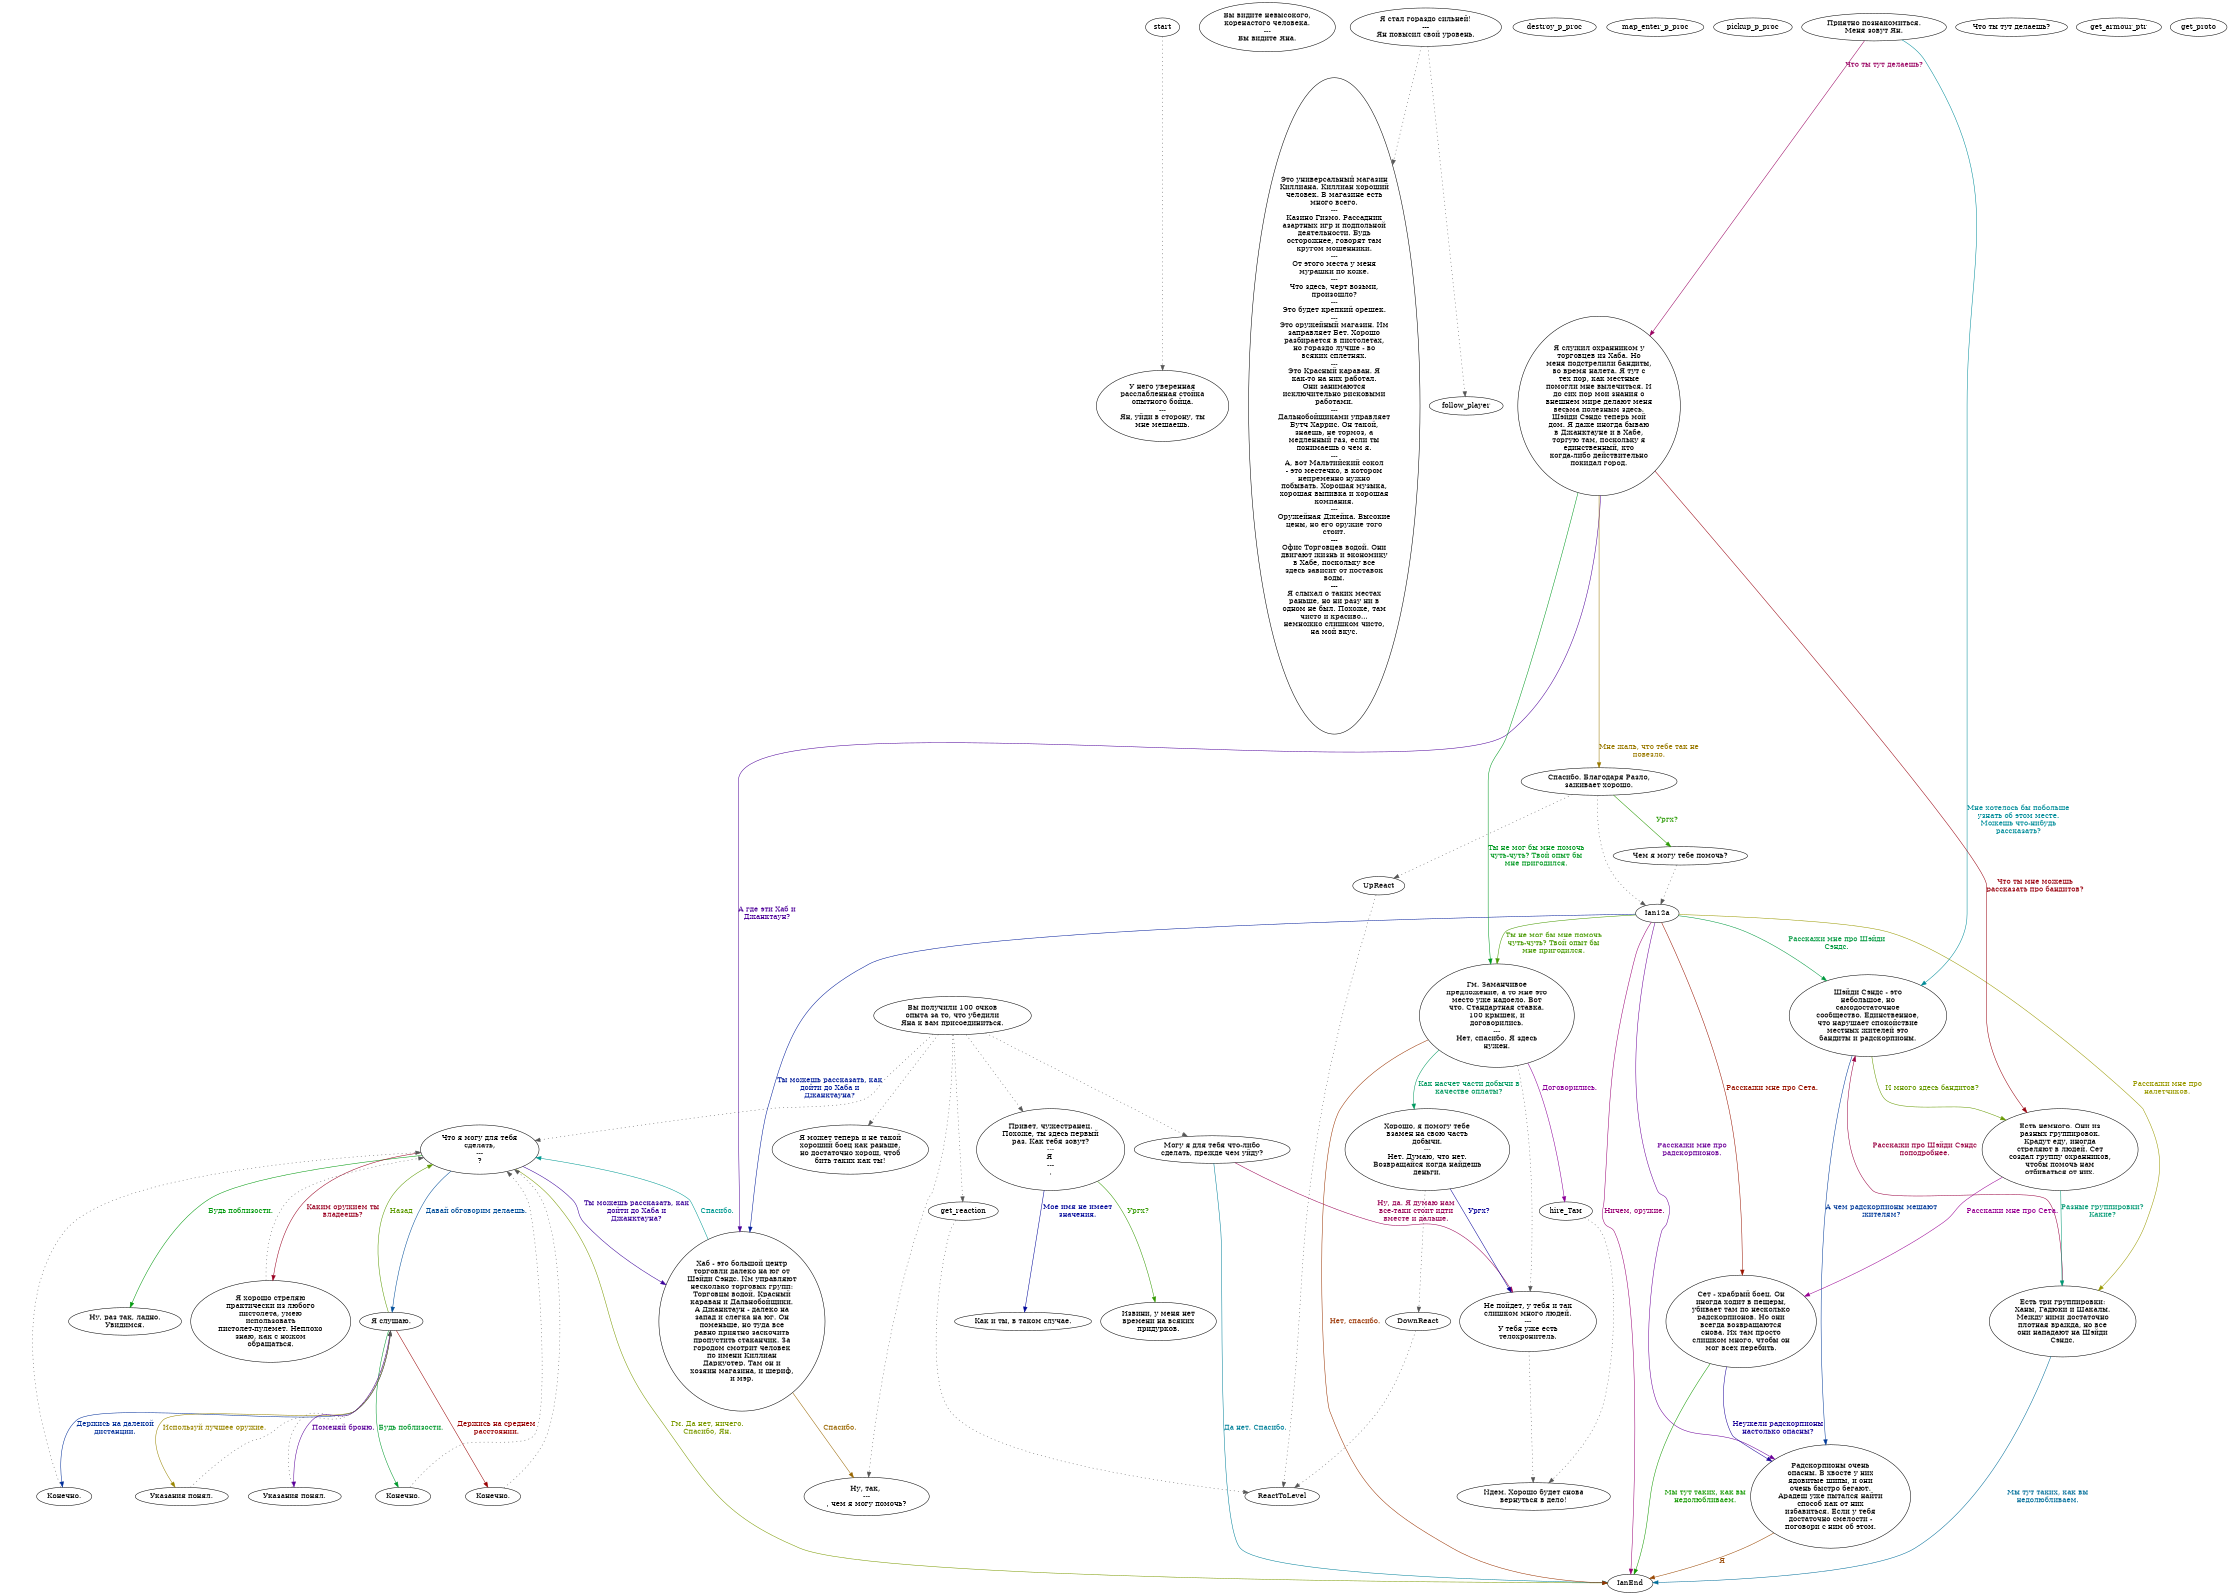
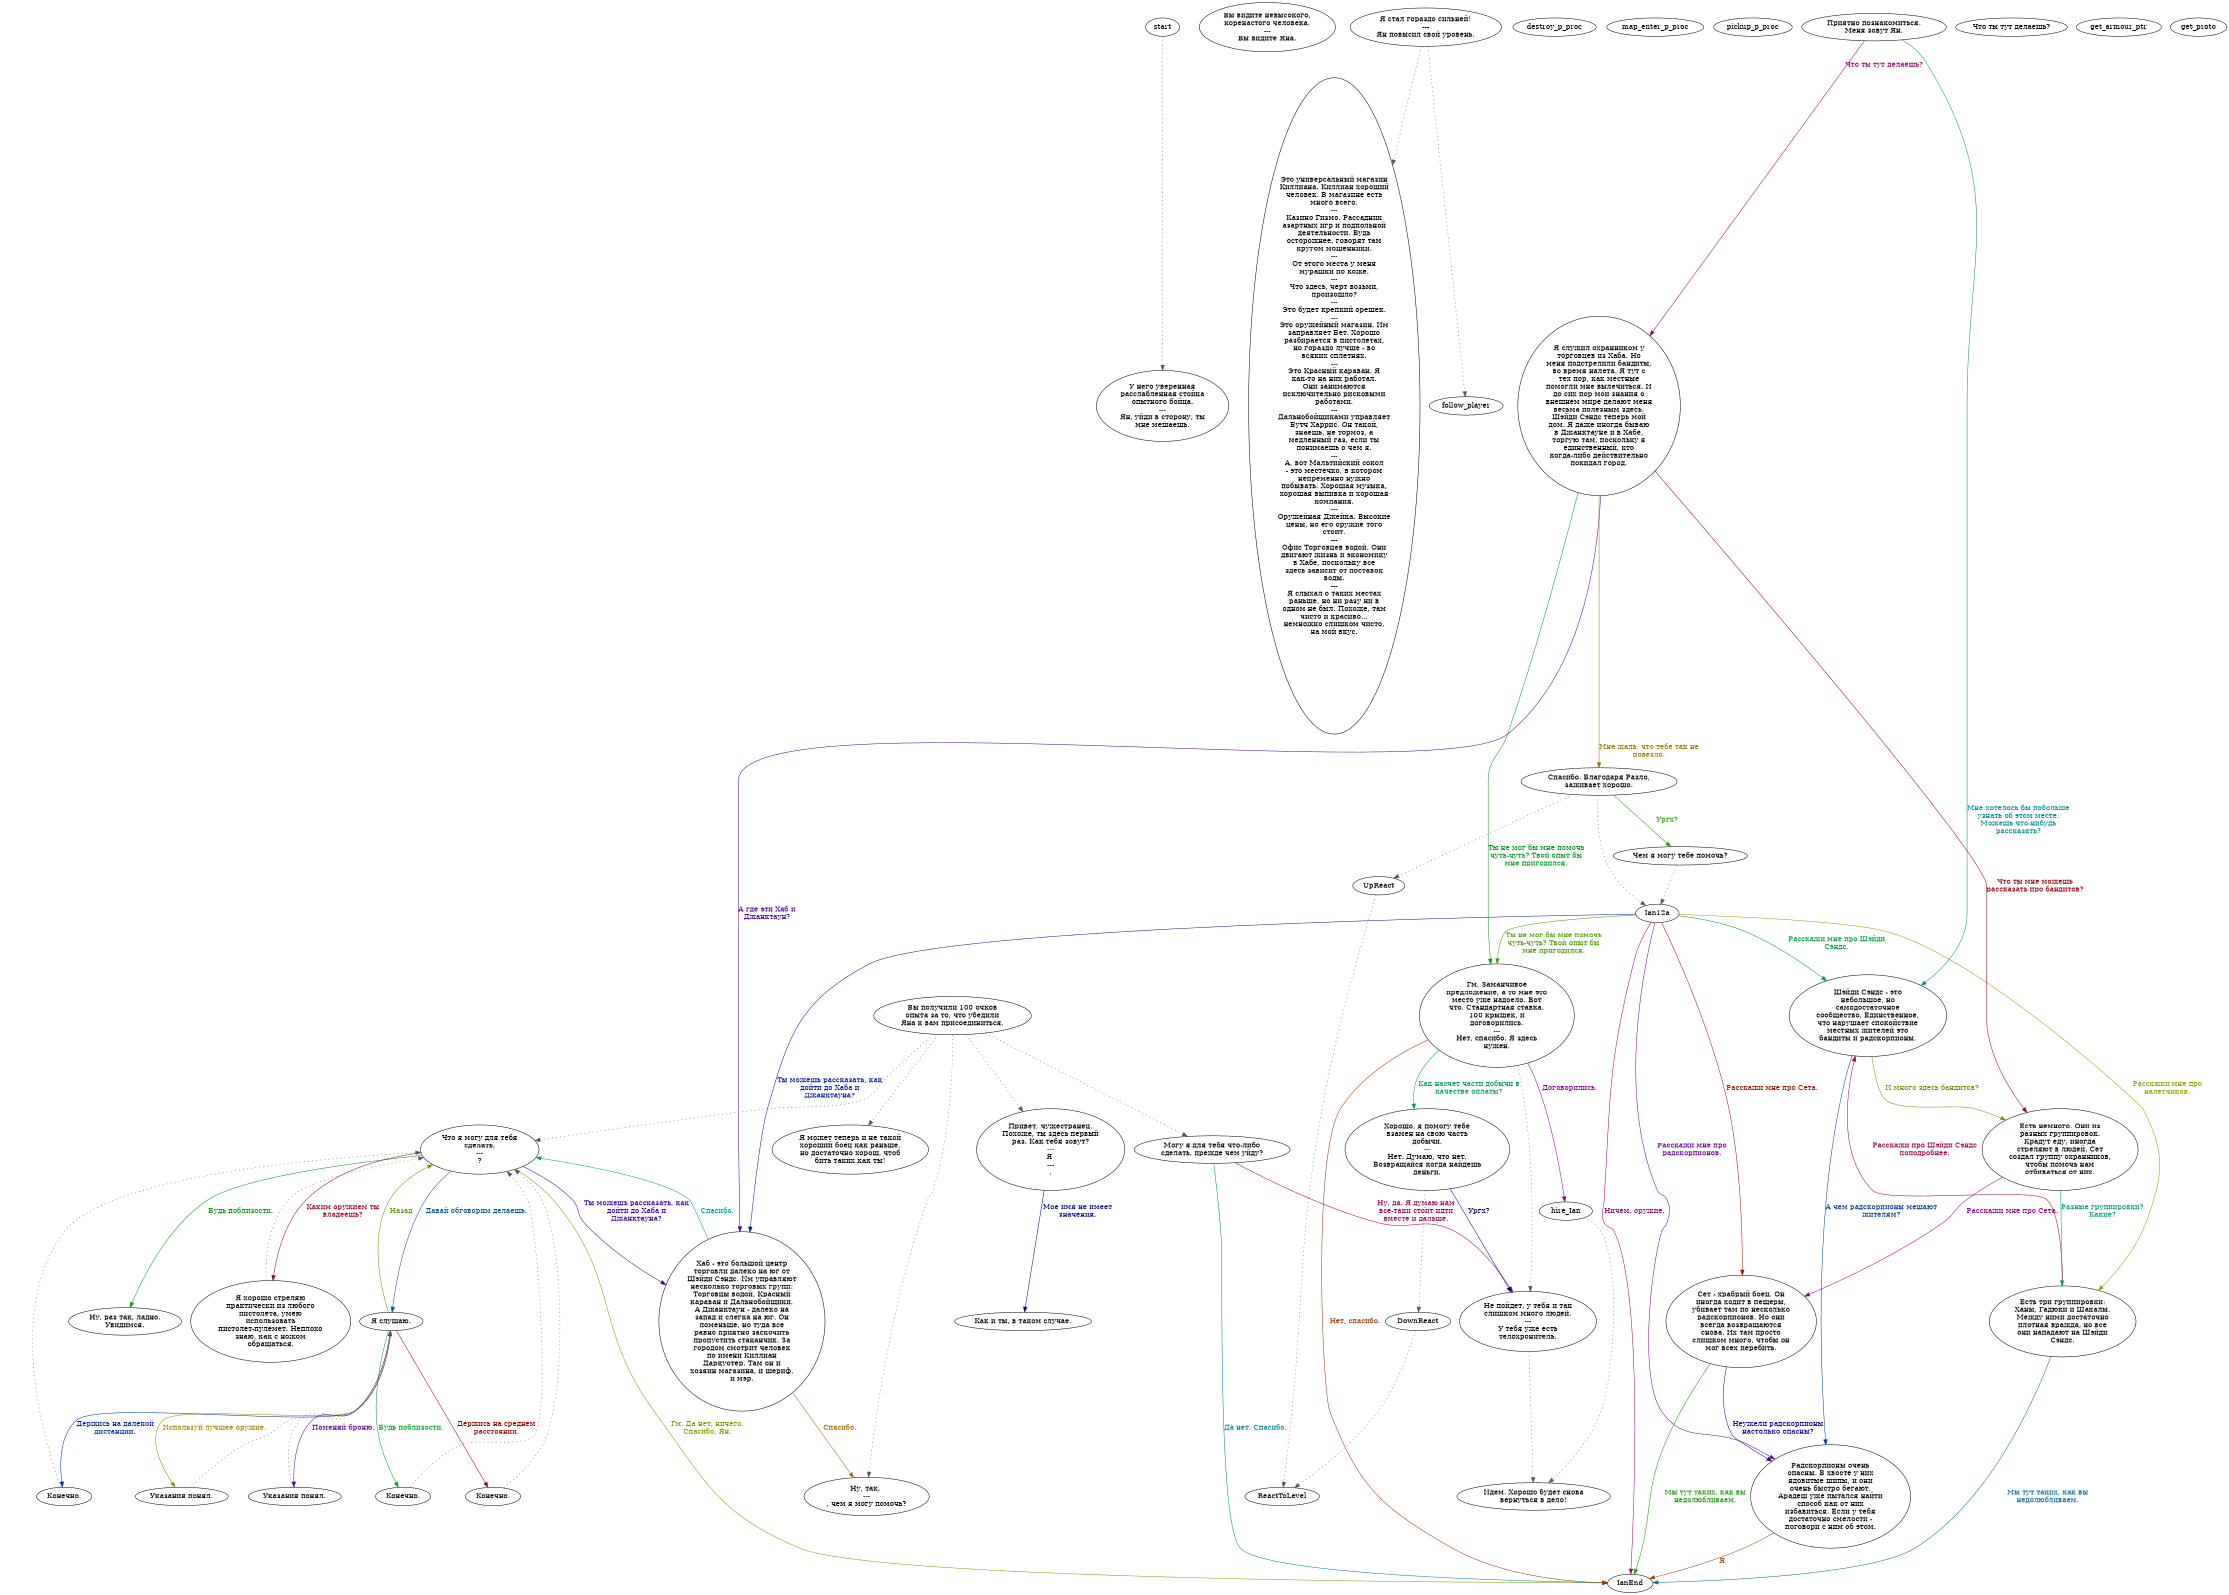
  digraph {
    node [color="#000000" fillcolor="#FFFFFF" style=filled]
    edge [color="#555555"]
    n1 [label="У него уверенная\nрасслабленная стойка\nопытного бойца.\n---\nЯн, уйди в сторону, ты\nмне мешаешь."]
    start
    n3 [label="Вы видите невысокого,\nкоренастого человека.\n---\nВы видите Яна."]
    n4 [label="Я стал гораздо сильней!\n---\nЯн повысил свой уровень."]
    n5 [label="Это универсальный магазин\nКиллиана. Киллиан хороший\nчеловек. В магазине есть\nмного всего.\n---\nКазино Гизмо. Рассадник\nазартных игр и подпольной\nдеятельности. Будь\nосторожнее, говорят там\nкругом мошенники.\n---\nОт этого места у меня\nмурашки по коже.\n---\nЧто здесь, черт возьми,\nпроизошло?\n---\nЭто будет крепкий орешек.\n---\nЭто оружейный магазин. Им\nзаправляет Бет. Хорошо\nразбирается в пистолетах,\nно гораздо лучше - во\nвсяких сплетнях.\n---\nЭто Красный караван. Я\nкак-то на них работал.\nОни занимаются\nисключительно рисковыми\nработами.\n---\nДальнобойщиками управляет\nБутч Харрис. Он такой,\nзнаешь, не тормоз, а\nмедленный газ, если ты\nпонимаешь о чем я.\n---\nА, вот Мальтийский сокол\n- это местечко, в котором\nнепременно нужно\nпобывать. Хорошая музыка,\nхорошая выпивка и хорошая\nкомпания.\n---\nОружейная Джейка. Высокие\nцены, но его оружие того\nстоит.\n---\nОфис Торговцев водой. Они\nдвигают жизнь и экономику\nв Хабе, поскольку все\nздесь зависит от поставок\nводы.\n---\nЯ слыхал о таких местах\nраньше, но ни разу ни в\nодном не был. Похоже, там\nчисто и красиво...\nнемножко слишком чисто,\nна мой вкус."]
    follow_player
    destroy_p_proc
    map_enter_p_proc
    pickup_p_proc
    n10 [label="Вы получили 100 очков\nопыта за то, что убедили\nЯна к вам присоединиться."]
-   get_reaction
    n12 [label="Я может теперь и не такой\nхороший боец как раньше,\nно достаточно хорош, чтоб\nбить таких как ты!"]
    n13 [label="Привет, чужестранец.\nПохоже, ты здесь первый\nраз. Как тебя зовут?\n---\nЯ \n---\n."]
    n14 [label="Что я могу для тебя\nсделать,\n---\n?"]
    n15 [label="Могу я для тебя что-либо\nсделать, прежде чем уйду?"]
    n16 [label="Ну, так, \n---\n, чем я могу помочь?"]
    ReactToLevel
    n18 [label="Как и ты, в таком случае."]
-   n19 [label="Извини, у меня нет\nвремени на всяких\nпридурков."]
    n20 [label="Хаб - это большой центр\nторговли далеко на юг от\nШэйди Сэндс. Им управляют\nнесколько торговых групп:\nТорговцы водой, Красный\nкараван и Дальнобойщики.\nА Джанктаун - далеко на\nзапад и слегка на юг. Он\nпоменьше, но туда все\nравно приятно заскочить\nпропустить стаканчик. За\nгородом смотрит человек\nпо имени Киллиан\nДаркуотер. Там он и\nхозяин магазина, и шериф,\nи мэр."]
    IanEnd
    n22 [label="Ну, раз так, ладно.\nУвидимся."]
    n23 [label="Я хорошо стреляю\nпрактически из любого\nпистолета, умею\nиспользовать\nпистолет-пулемет. Неплохо\nзнаю, как с ножом\nобращаться."]
    n24 [label="Я слушаю."]
    n25 [label="Не пойдет, у тебя и так\nслишком много людей.\n---\nУ тебя уже есть\nтелохронитель."]
    n26 [label="Конечно."]
    n27 [label="Конечно."]
    n28 [label="Конечно."]
    n29 [label="Указания понял."]
    n30 [label="Указания понял."]
    n31 [label="Идем. Хорошо будет снова\nвернуться в дело!"]
    Ian12a
    n33 [label="Шэйди Сэндс - это\nнебольшое, но\nсамодостаточное\nсообщество. Единственное,\nчто нарушает спокойствие\nместных жителей это\nбандиты и радскорпионы."]
    n34 [label="Гм. Заманчивое\nпредложение, а то мне это\nместо уже надоело. Вот\nчто. Стандартная ставка.\n100 крышек, и\nдоговорились.\n---\nНет, спасибо. Я здесь\nнужен."]
    n35 [label="Радскорпионы очень\nопасны. В хвосте у них\nядовитые шипы, и они\nочень быстро бегают.\nАрадеш уже пытался найти\nспособ как от них\nизбавиться. Если у тебя\nдостаточно смелости -\nпоговори с ним об этом."]
    n36 [label="Сет - храбрый боец. Он\nиногда ходит в пещеры,\nубивает там по несколько\nрадскорпионов. Но они\nвсегда возвращаются\nснова. Их там просто\nслишком много, чтобы он\nмог всех перебить."]
    n37 [label="Есть три группировки:\nХаны, Гадюки и Шакалы.\nМежду ними достаточно\nплотная вражда, но все\nони нападают на Шэйди\nСэндс."]
    n38 [label="Что ты тут делаешь?"]
-   hire_Ian [label="hire_Там"]
+   hire_Ian
    n40 [label="Приятно познакомиться.\nМеня зовут Ян."]
    n41 [label="Я служил охранником у\nторговцев из Хаба. Но\nменя подстрелили бандиты,\nво время налета. Я тут с\nтех пор, как местные\nпомогли мне вылечиться. И\nдо сих пор мои знания о\nвнешнем мире делают меня\nвесьма полезным здесь.\nШэйди Сэндс теперь мой\nдом. Я даже иногда бываю\nв Джанктауне и в Хабе,\nторгую там, поскольку я\nединственный, кто\nкогда-либо действительно\nпокидал город."]
    n42 [label="Спасибо. Благодаря Разло,\nзаживает хорошо."]
    n43 [label="Есть немного. Они из\nразных группировок.\nКрадут еду, иногда\nстреляют в людей. Сет\nсоздал группу охранников,\nчтобы помочь нам\nотбиваться от них."]
    UpReact
    n45 [label="Чем я могу тебе помочь?"]
    n46 [label="Хорошо, я помогу тебе\nвзамен на свою часть\nдобычи.\n---\nНет. Думаю, что нет.\nВозвращайся когда найдешь\nденьги."]
    DownReact
    get_armour_ptr
    get_proto
    start -> n1 [style=dotted]
    n4 -> n5 [style=dotted]
    n4 -> follow_player [style=dotted]
-   n10 -> get_reaction [style=dotted]
    n10 -> n12 [style=dotted]
    n10 -> n13 [style=dotted]
    n10 -> n14 [style=dotted]
    n10 -> n15 [style=dotted]
    n10 -> n16 [style=dotted]
-   get_reaction -> ReactToLevel [style=dotted]
    n13 -> n18 [color="#000699" fontcolor="#000699" label="Мое имя не имеет\nзначения."]
-   n13 -> n19 [color="#339900" fontcolor="#339900" label="Ургх?"]
    n14 -> n20 [color="#390099" fontcolor="#390099" label="Ты можешь рассказать, как\nдойти до Хаба и\nДжанктауна?"]
    n14 -> IanEnd [color="#7A9900" fontcolor="#7A9900" label="Гм. Да нет, ничего.\nСпасибо, Ян."]
    n14 -> n22 [color="#00990C" fontcolor="#00990C" label="Будь поблизости."]
    n14 -> n23 [color="#990020" fontcolor="#990020" label="Каким оружием ты\nвладеешь?"]
    n14 -> n24 [color="#004D99" fontcolor="#004D99" label="Давай обговорим делаешь."]
    n15 -> IanEnd [color="#008099" fontcolor="#008099" label="Да нет. Спасибо."]
    n15 -> n25 [color="#990053" fontcolor="#990053" label="Ну, да. Я думаю нам\nвсе-таки стоит идти\nвместе и дальше."]
    n20 -> n14 [color="#009992" fontcolor="#009992" label="Спасибо."]
    n20 -> n16 [color="#996600" fontcolor="#996600" label="Спасибо."]
    n23 -> n14 [style=dotted]
    n24 -> n14 [color="#5A9900" fontcolor="#5A9900" label="Назад"]
    n24 -> n26 [color="#00992C" fontcolor="#00992C" label="Будь поблизости."]
    n24 -> n27 [color="#990001" fontcolor="#990001" label="Держись на среднем\nрасстоянии."]
    n24 -> n28 [color="#002D99" fontcolor="#002D99" label="Держись на далекой\nдистанции."]
    n24 -> n29 [color="#998500" fontcolor="#998500" label="Используй лучшее оружие."]
    n24 -> n30 [color="#590099" fontcolor="#590099" label="Поменяй броню."]
    n25 -> n31 [style=dotted]
    n26 -> n14 [style=dotted]
    n27 -> n14 [style=dotted]
    n28 -> n14 [style=dotted]
    n29 -> n24 [style=dotted]
    n30 -> n24 [style=dotted]
    Ian12a -> n20 [color="#001A99" fontcolor="#001A99" label="Ты можешь рассказать, как\nдойти до Хаба и\nДжанктауна?"]
    Ian12a -> IanEnd [color="#990073" fontcolor="#990073" label="Ничем, оружие."]
    Ian12a -> n33 [color="#00993F" fontcolor="#00993F" label="Расскажи мне про Шэйди\nСэндс."]
    Ian12a -> n34 [color="#469900" fontcolor="#469900" label="Ты не мог бы мне помочь\nчуть-чуть? Твой опыт бы\nмне пригодился."]
    Ian12a -> n35 [color="#6C0099" fontcolor="#6C0099" label="Расскажи мне про\nрадскорпионов."]
    Ian12a -> n36 [color="#991300" fontcolor="#991300" label="Расскажи мне про Сета."]
    Ian12a -> n37 [color="#999900" fontcolor="#999900" label="Расскажи мне про\nналетчиков."]
    n33 -> n35 [color="#003999" fontcolor="#003999" label="А чем радскорпионы мешают\nжителям?"]
    n33 -> n43 [color="#669900" fontcolor="#669900" label="И много здесь бандитов?"]
    n34 -> IanEnd [color="#993200" fontcolor="#993200" label="Нет, спасибо."]
    n34 -> n25 [style=dotted]
    n34 -> hire_Ian [color="#8C0099" fontcolor="#8C0099" label="Договорились."]
    n34 -> n46 [color="#00995F" fontcolor="#00995F" label="Как насчет части добычи в\nкачестве оплаты?"]
    n35 -> IanEnd [color="#994600" fontcolor="#994600" label="Я "]
    n36 -> IanEnd [color="#139900" fontcolor="#139900" label="Мы тут таких, как вы\nнедолюбливаем."]
    n36 -> n35 [color="#190099" fontcolor="#190099" label="Неужели радскорпионы\nнастолько опасны?"]
    n37 -> IanEnd [color="#006D99" fontcolor="#006D99" label="Мы тут таких, как вы\nнедолюбливаем."]
    n37 -> n33 [color="#990040" fontcolor="#990040" label="Расскажи про Шэйди Сэндс\nпоподробнее."]
    hire_Ian -> n31 [style=dotted]
    n40 -> n33 [color="#008C99" fontcolor="#008C99" label="Мне хотелось бы побольше\nузнать об этом месте.\nМожешь что-нибудь\nрассказать?"]
    n40 -> n41 [color="#990060" fontcolor="#990060" label="Что ты тут делаешь?"]
    n41 -> n20 [color="#4D0099" fontcolor="#4D0099" label="А где эти Хаб и\nДжанктаун?"]
    n41 -> n34 [color="#009920" fontcolor="#009920" label="Ты не мог бы мне помочь\nчуть-чуть? Твой опыт бы\nмне пригодился."]
    n41 -> n42 [color="#997900" fontcolor="#997900" label="Мне жаль, что тебе так не\nповезло."]
    n41 -> n43 [color="#99000D" fontcolor="#99000D" label="Что ты мне можешь\nрассказать про бандитов?"]
    n42 -> Ian12a [style=dotted]
    n42 -> UpReact [style=dotted]
    n42 -> n45 [color="#279900" fontcolor="#279900" label="Ургх?"]
    n43 -> n36 [color="#990093" fontcolor="#990093" label="Расскажи мне про Сета."]
    n43 -> n37 [color="#009973" fontcolor="#009973" label="Разные группировки?\nКакие?"]
    UpReact -> ReactToLevel [style=dotted]
    n45 -> Ian12a [style=dotted]
    n46 -> n25 [color="#060099" fontcolor="#060099" label="Ургх?"]
    n46 -> DownReact [style=dotted]
    DownReact -> ReactToLevel [style=dotted]
  }
